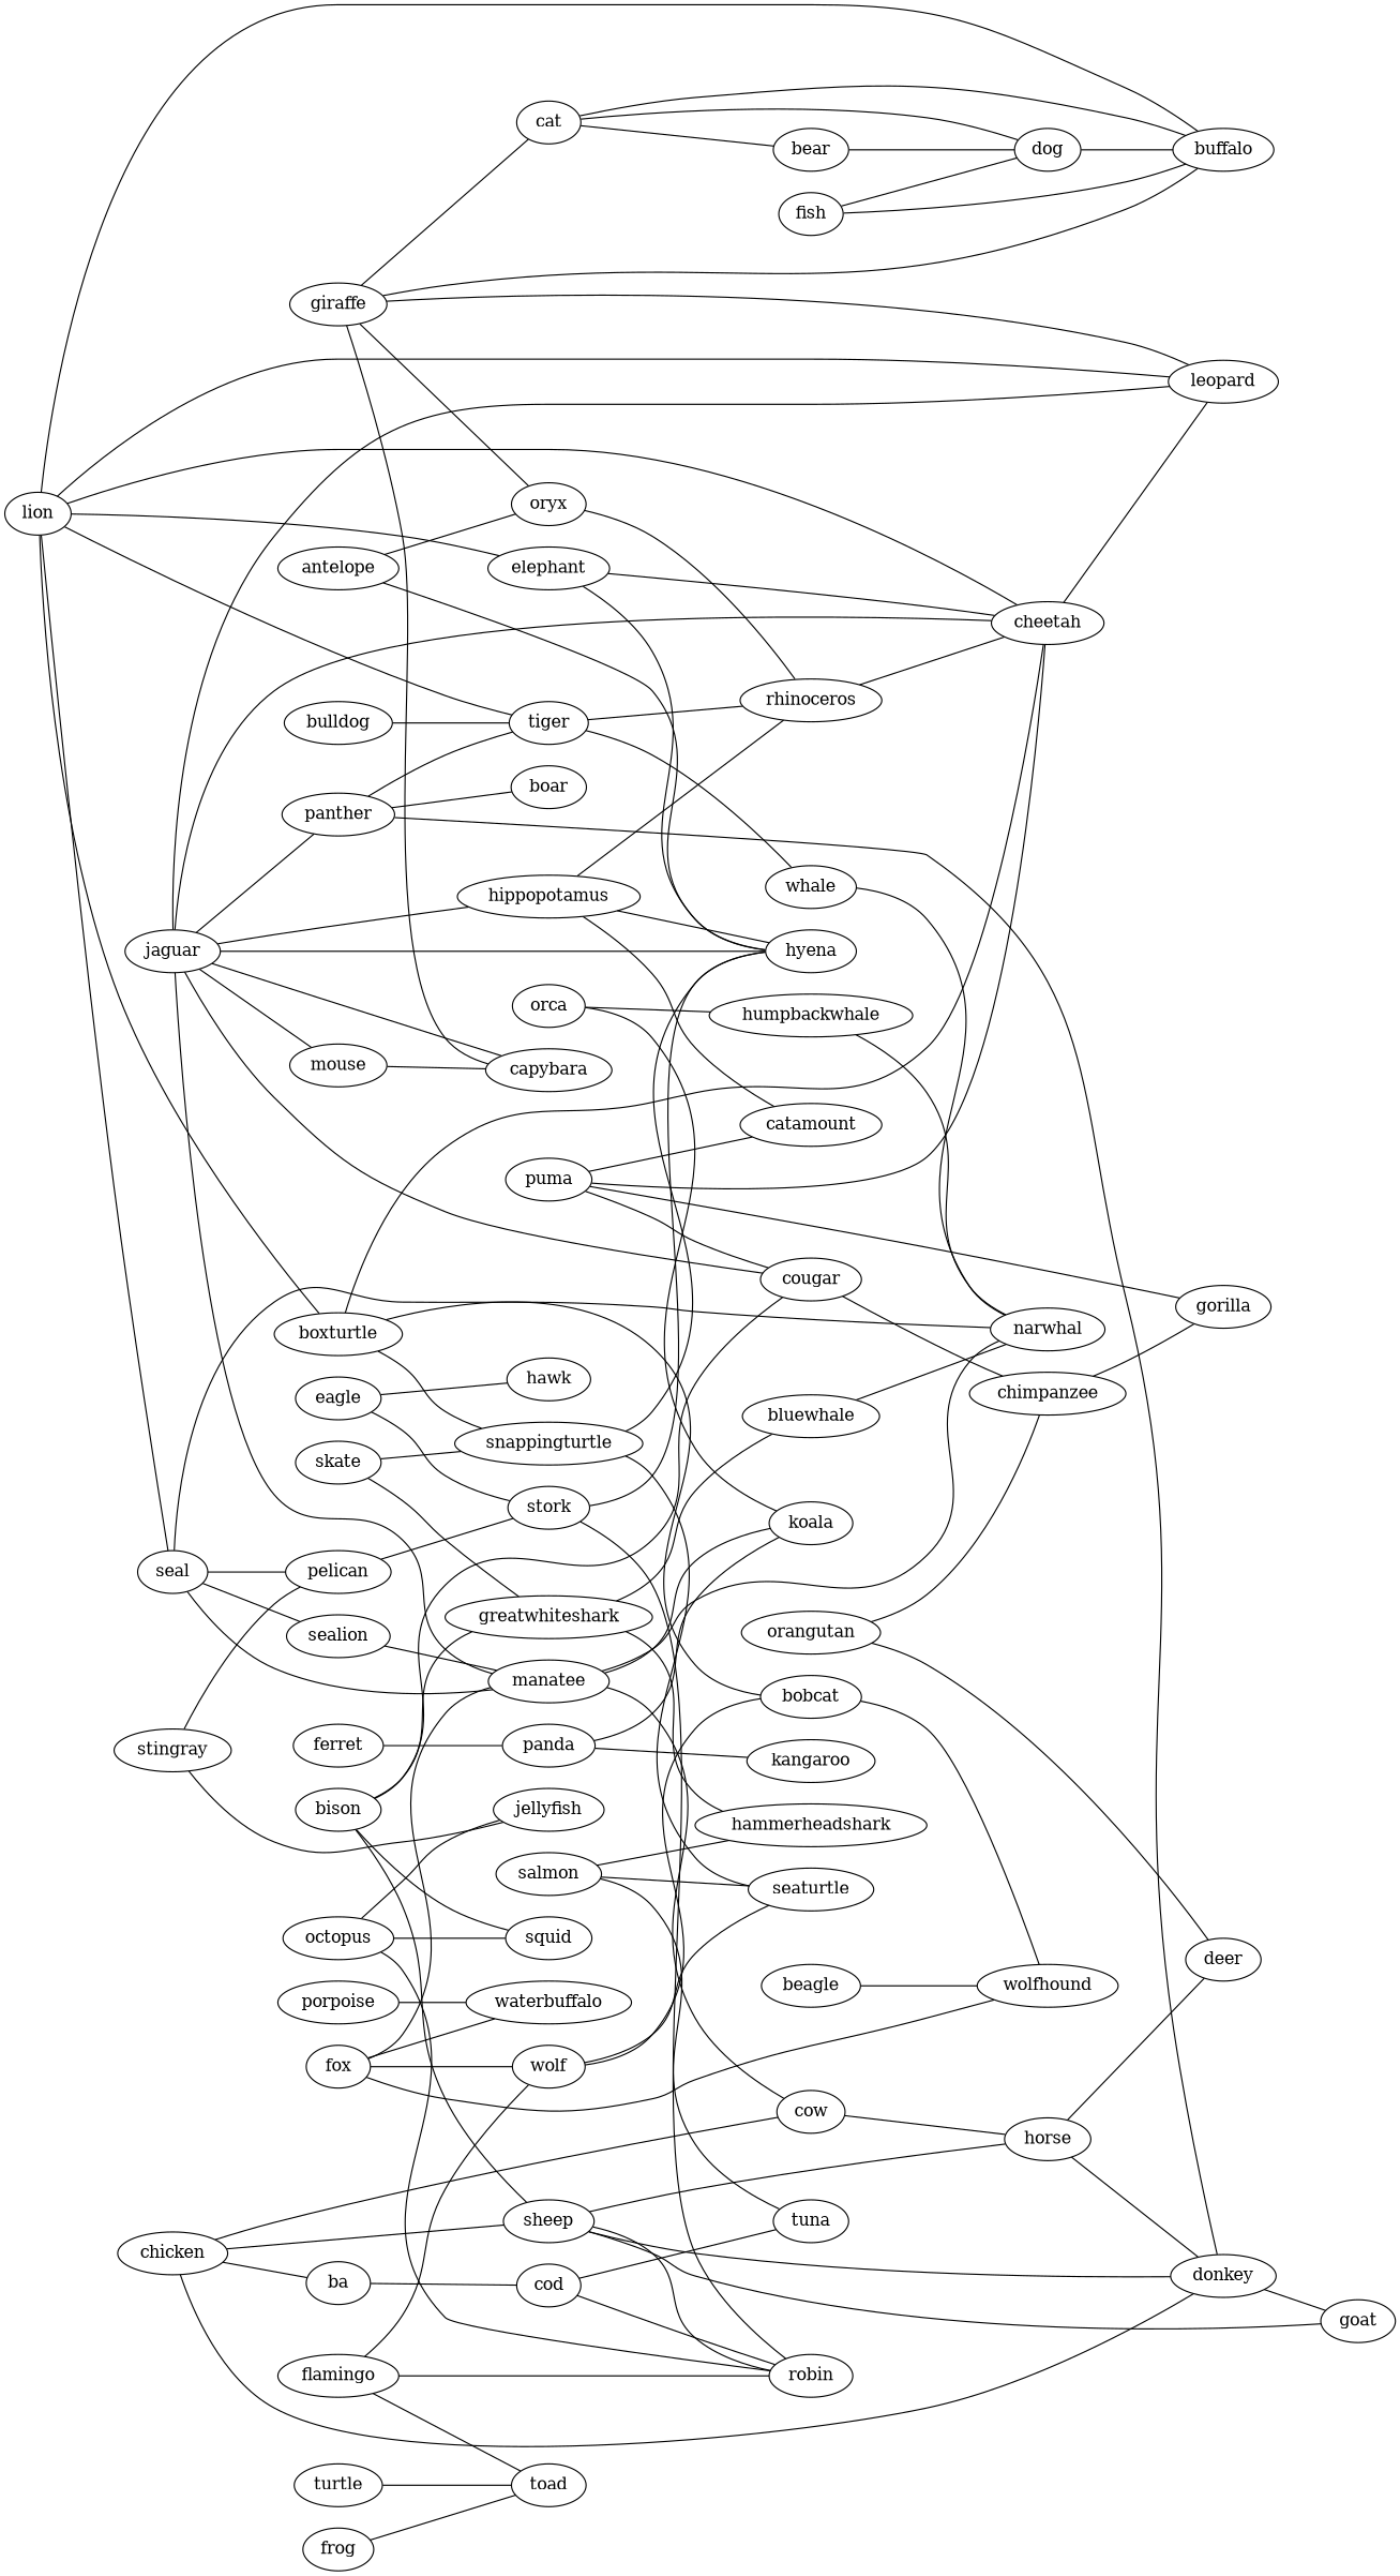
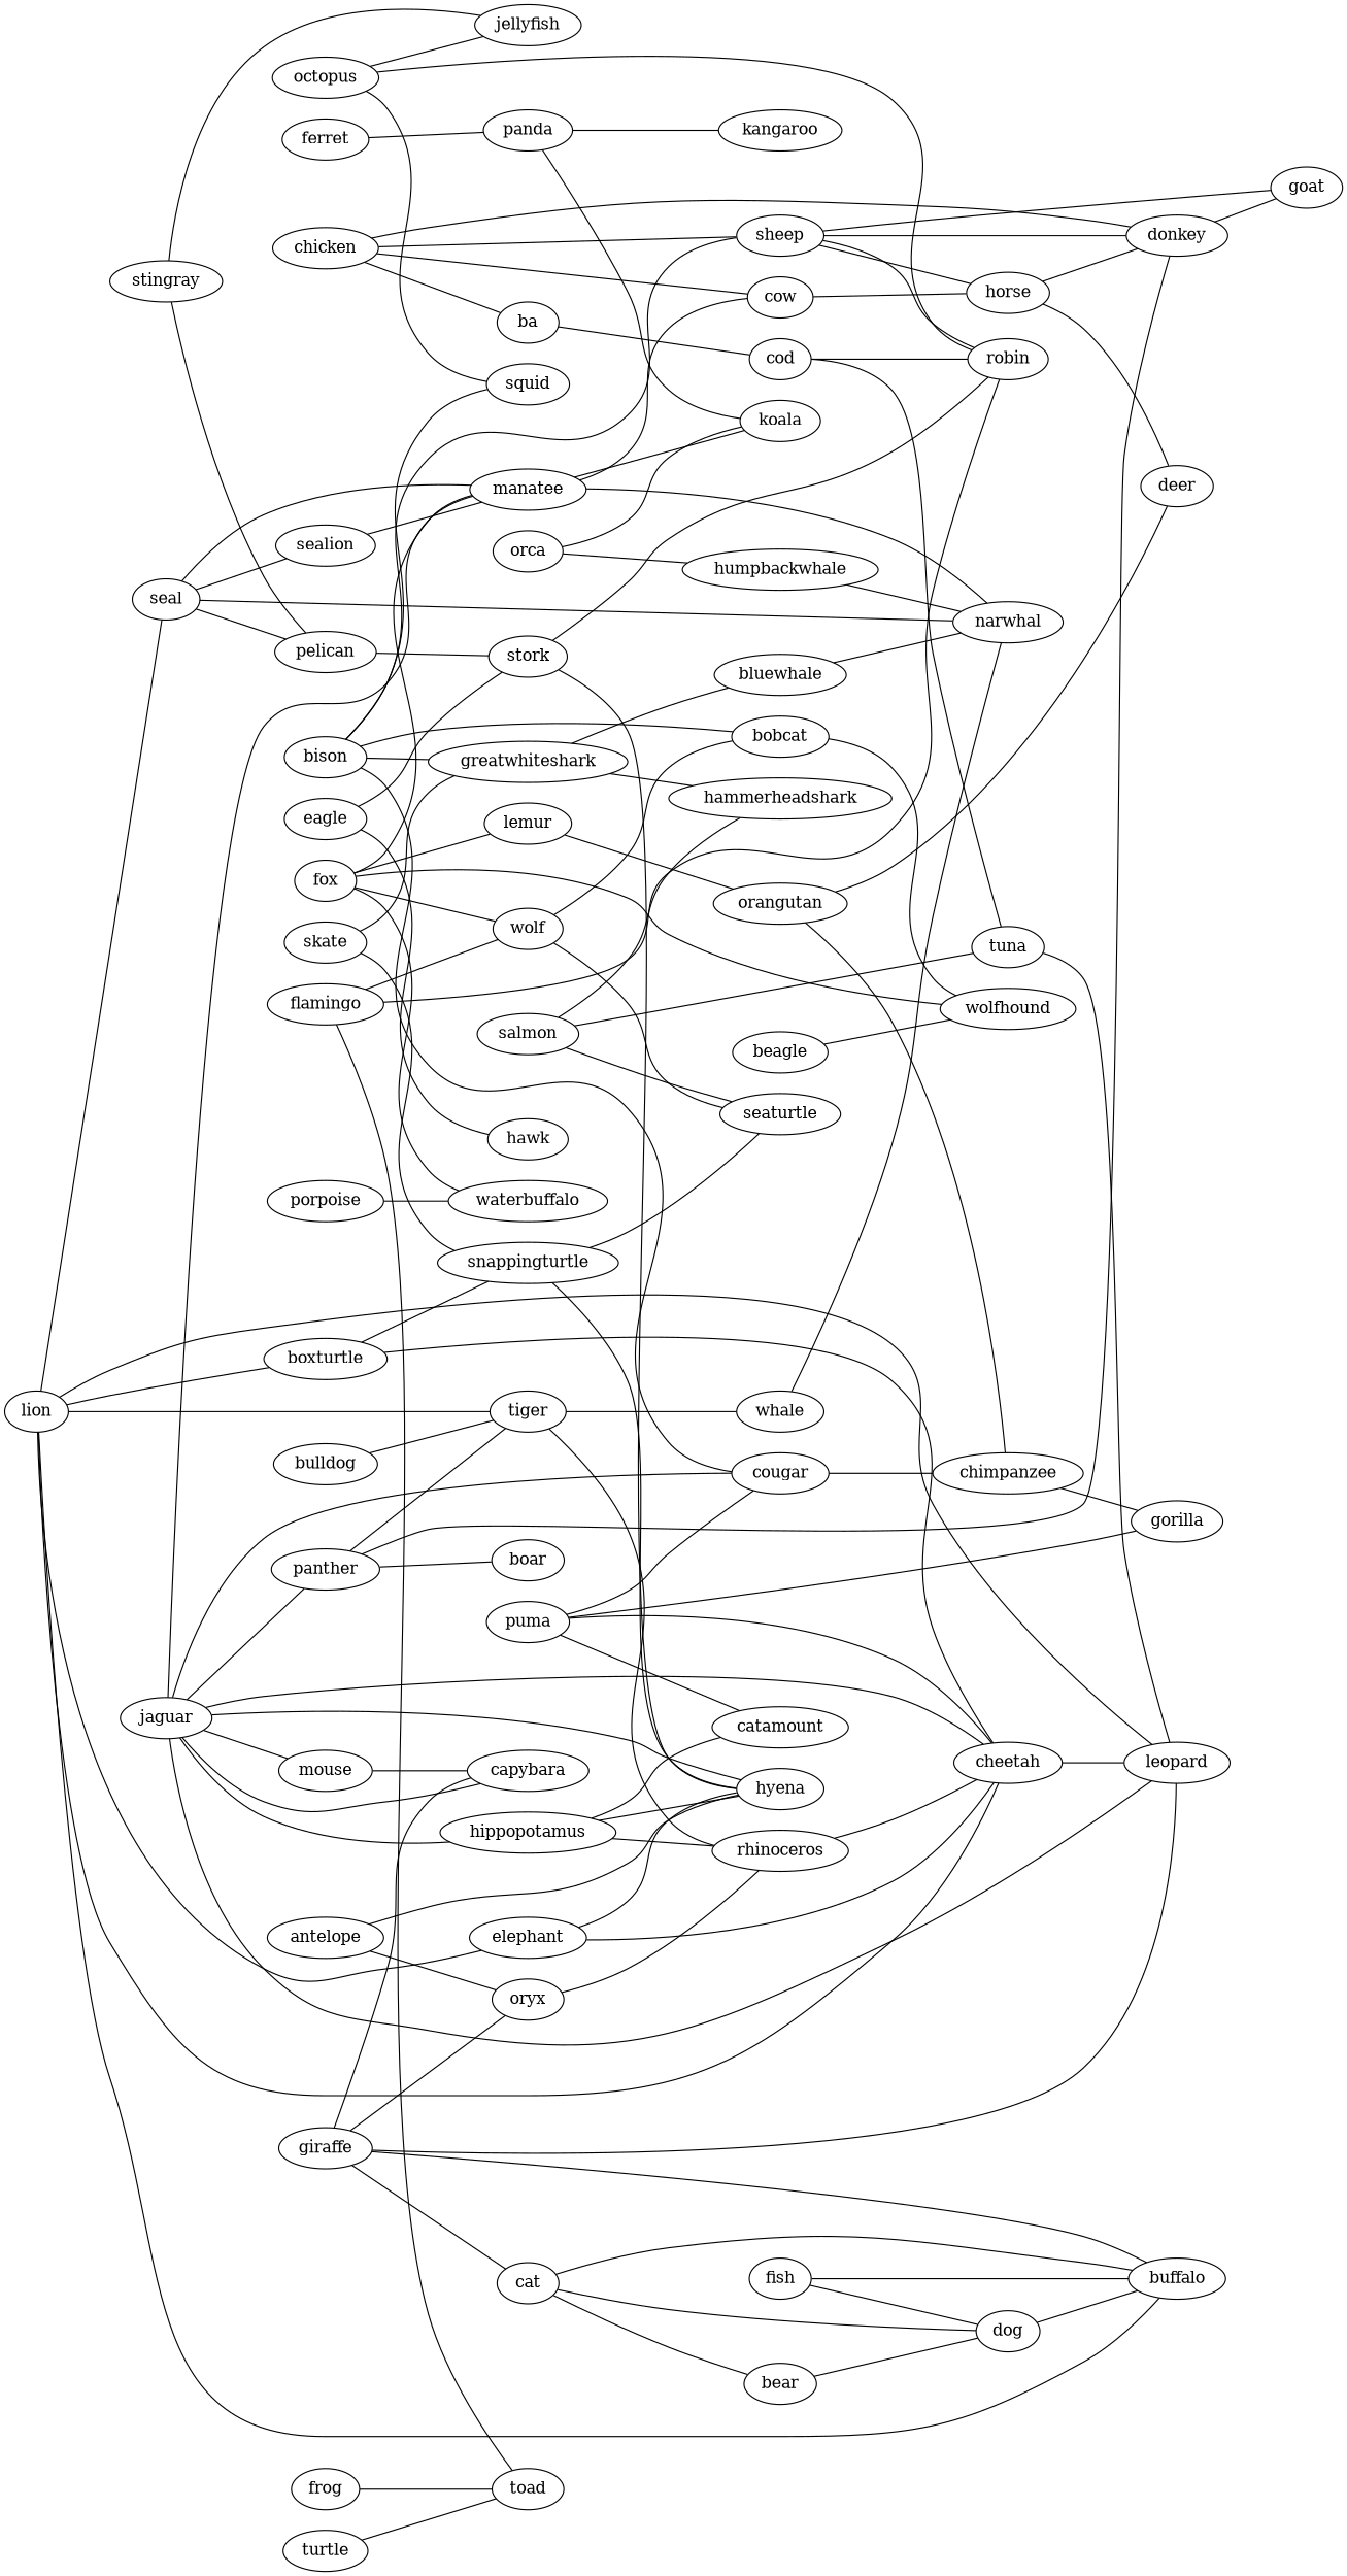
  strict graph {
    rankdir=LR
    edge [weight=1]
    antelope
    oryx
    hyena
    rhinoceros
    cheetah
    skate
    greatwhiteshark
    snappingturtle
    hammerheadshark
    bluewhale
    seaturtle
    frog
    toad
    narwhal
    chicken
    ba
    cow
    sheep
    donkey
    cod
    horse
    robin
    goat
    tuna
    deer
    ferret
    panda
    koala
    kangaroo
    mouse
    capybara
    giraffe
    cat
    leopard
    buffalo
    dog
    bear
    flamingo
    wolf
    bobcat
    stork
    wolfhound
    jaguar
    hippopotamus
    manatee
    panther
    cougar
    catamount
    tiger
    boar
    chimpanzee
    whale
    gorilla
    bison
    squid
    orca
    humpbackwhale
    turtle
    fish
    lion
    seal
    boxturtle
    elephant
    sealion
    pelican
    puma
    fox
+   lemur
    waterbuffalo
    orangutan
    stingray
    jellyfish
    eagle
    hawk
    salmon
    octopus
    porpoise
    beagle
    bulldog
    antelope -- oryx
    antelope -- hyena
    oryx -- rhinoceros
    rhinoceros -- cheetah
    cheetah -- leopard
    skate -- greatwhiteshark
    skate -- snappingturtle
    greatwhiteshark -- hammerheadshark
    greatwhiteshark -- bluewhale
    snappingturtle -- hyena
    snappingturtle -- seaturtle
    bluewhale -- narwhal
    frog -- toad
    chicken -- ba
    chicken -- cow
    chicken -- sheep
    chicken -- donkey
    ba -- cod
    cow -- horse
    sheep -- donkey
    sheep -- horse
    sheep -- robin
    sheep -- goat
    donkey -- goat
    cod -- robin
    cod -- tuna
    horse -- donkey
    horse -- deer
+   tuna -- leopard
    ferret -- panda
    panda -- koala
    panda -- kangaroo
    mouse -- capybara
    giraffe -- oryx
    giraffe -- capybara
    giraffe -- cat
    giraffe -- leopard
    giraffe -- buffalo
    cat -- buffalo
    cat -- dog
    cat -- bear
    dog -- buffalo
    bear -- dog
    flamingo -- toad
    flamingo -- robin
    flamingo -- wolf
    wolf -- seaturtle
    wolf -- bobcat
    bobcat -- wolfhound
    stork -- hyena
    stork -- robin
    jaguar -- hyena
    jaguar -- cheetah
    jaguar -- mouse
    jaguar -- capybara
    jaguar -- leopard
    jaguar -- hippopotamus
    jaguar -- manatee
    jaguar -- panther
    jaguar -- cougar
    hippopotamus -- hyena
    hippopotamus -- rhinoceros
    hippopotamus -- catamount
    manatee -- narwhal
    manatee -- cow
    manatee -- koala
    panther -- donkey
    panther -- tiger
    panther -- boar
    cougar -- chimpanzee
    tiger -- rhinoceros
    tiger -- whale
    chimpanzee -- gorilla
    whale -- narwhal
    bison -- greatwhiteshark
    bison -- sheep
    bison -- cougar
    bison -- squid
    orca -- koala
    orca -- humpbackwhale
    humpbackwhale -- narwhal
    turtle -- toad
    fish -- buffalo
    fish -- dog
    lion -- cheetah
    lion -- leopard
    lion -- buffalo
    lion -- tiger
    lion -- seal
    lion -- boxturtle
    lion -- elephant
    seal -- narwhal
    seal -- manatee
    seal -- sealion
    seal -- pelican
    boxturtle -- cheetah
    boxturtle -- snappingturtle
-   boxturtle -- bobcat
+   bison -- bobcat
    elephant -- hyena
    elephant -- cheetah
    sealion -- manatee
    pelican -- stork
    puma -- cheetah
    puma -- cougar
    puma -- catamount
    puma -- gorilla
    fox -- wolf
    fox -- wolfhound
    fox -- manatee
+   fox -- lemur
    fox -- waterbuffalo
+   lemur -- orangutan
    orangutan -- deer
    orangutan -- chimpanzee
    stingray -- pelican
    stingray -- jellyfish
    eagle -- stork
    eagle -- hawk
    salmon -- hammerheadshark
    salmon -- seaturtle
    salmon -- tuna
    octopus -- robin
    octopus -- squid
    octopus -- jellyfish
    porpoise -- waterbuffalo
    beagle -- wolfhound
    bulldog -- tiger
  }
